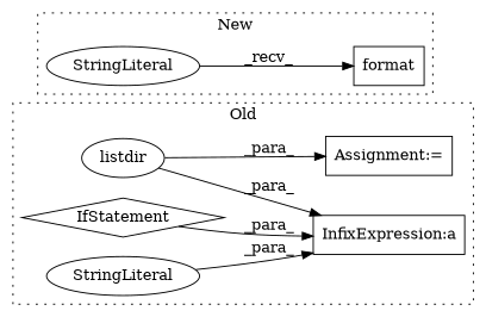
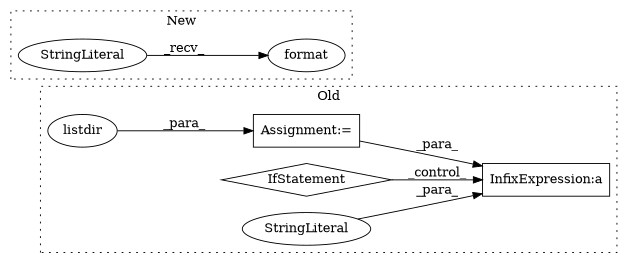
  digraph {
    rankdir=LR
    node [a=32 l=3 shape=ellipse]
    n1 [l="8,1" label=listdir s="5295,5312"]
    n2 [a=7 l="61,2" label="Assignment:=" s="5205,5313" shape=box]
    n3 [a=25 l="4,2" label=IfStatement s="5327,5375" shape=diamond]
    n4 [a=27 label="InfixExpression:a" s=5435 shape=box]
    n5 [a=45 label=StringLiteral s=5438]
-   n6 [l="7,1" label=format s="5335,5393" shape=box]
+   n6 [l="7,1" label=format s="5335,5393"]
    n7 [a=45 l=46 label=StringLiteral s=5288]
    subgraph cluster_1 {
      label=Old
      style=dotted
      n1
      n2
      n3
      n4
      n5
    }
    subgraph cluster_2 {
      label=New
      style=dotted
      n6
      n7
    }
    n1 -> n2 [label=_para_]
-   n1 -> n4 [label=_para_]
-   n3 -> n4 [label=_para_]
+   n2 -> n4 [label=_para_]
+   n3 -> n4 [label=_control_]
    n5 -> n4 [label=_para_]
    n7 -> n6 [label=_recv_]
  }
